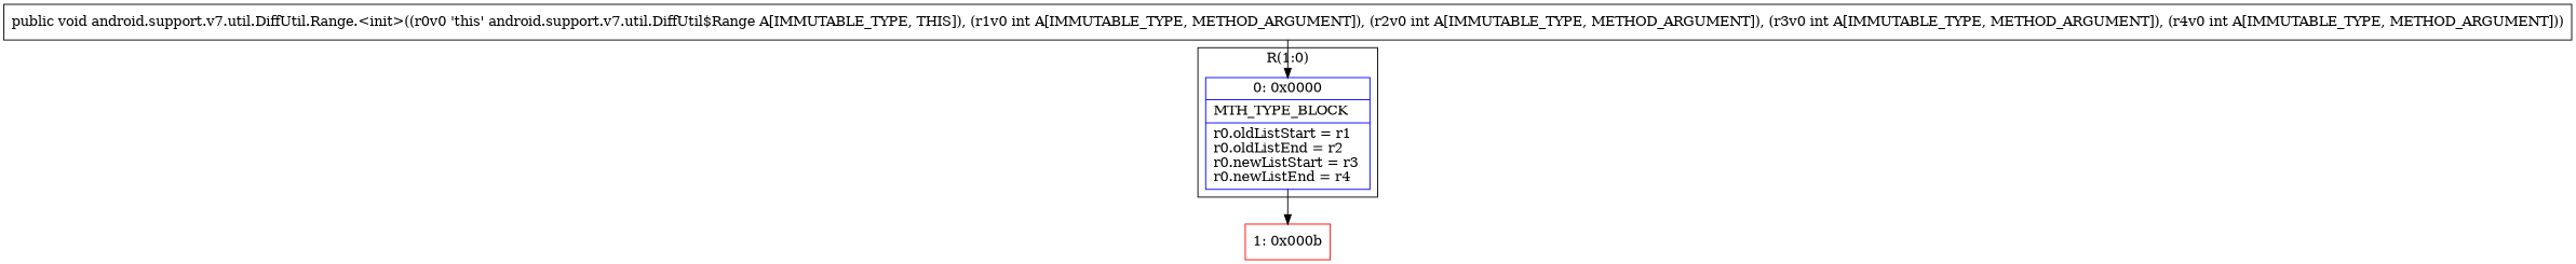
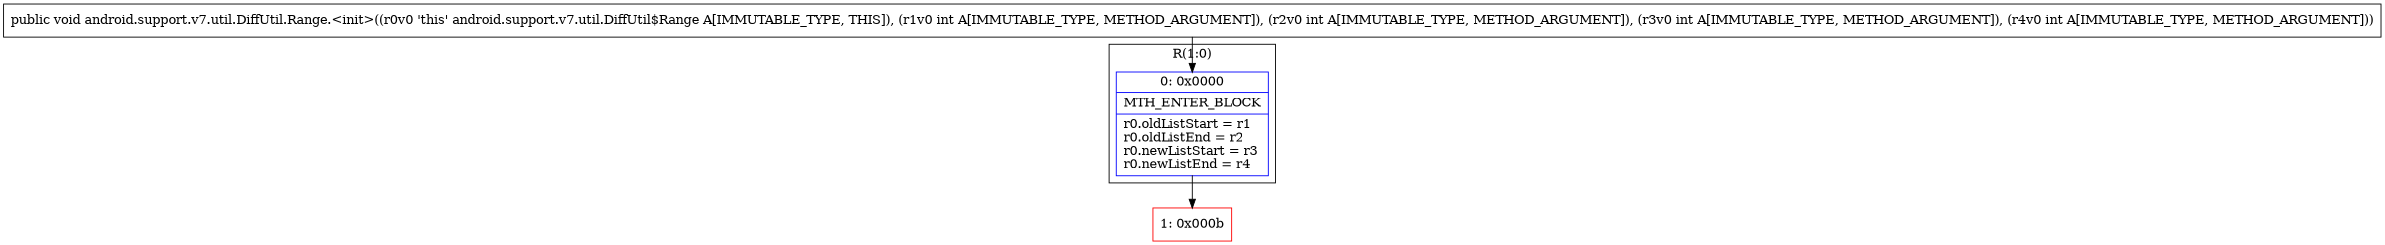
  digraph {
    node [shape=record]
-   n1 [color=blue label="{0\:\ 0x0000|MTH_TYPE_BLOCK\l|r0.oldListStart = r1\lr0.oldListEnd = r2\lr0.newListStart = r3\lr0.newListEnd = r4\l}"]
+   n1 [color=blue label="{0\:\ 0x0000|MTH_ENTER_BLOCK\l|r0.oldListStart = r1\lr0.oldListEnd = r2\lr0.newListStart = r3\lr0.newListEnd = r4\l}"]
    n2 [color=red label="{1\:\ 0x000b}"]
    n3 [label="{public void android.support.v7.util.DiffUtil.Range.\<init\>((r0v0 'this' android.support.v7.util.DiffUtil$Range A[IMMUTABLE_TYPE, THIS]), (r1v0 int A[IMMUTABLE_TYPE, METHOD_ARGUMENT]), (r2v0 int A[IMMUTABLE_TYPE, METHOD_ARGUMENT]), (r3v0 int A[IMMUTABLE_TYPE, METHOD_ARGUMENT]), (r4v0 int A[IMMUTABLE_TYPE, METHOD_ARGUMENT])) }"]
    subgraph cluster_1 {
      label="R(1:0)"
      n1
    }
    n1 -> n2
    n3 -> n1
  }
